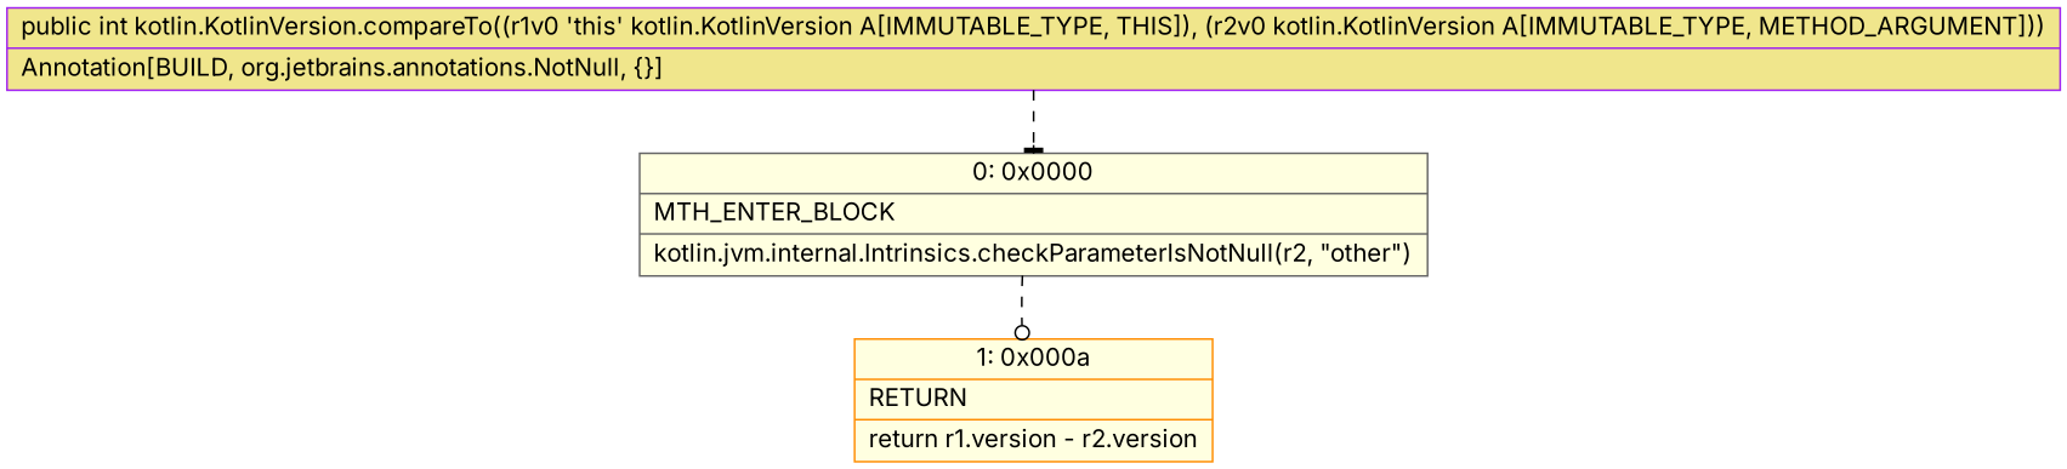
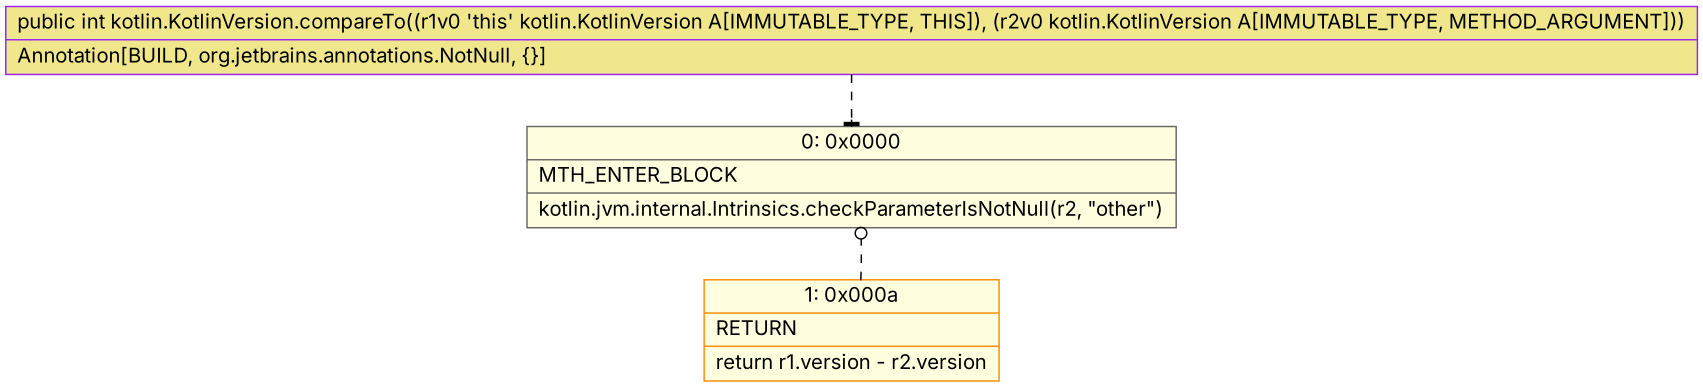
  digraph {
    fontname=Inter
    node [shape=record style=filled fillcolor=lightyellow fontname=Inter]
    edge [style=dashed fontname=Inter]
    n1 [label="{0\:\ 0x0000|MTH_ENTER_BLOCK\l|kotlin.jvm.internal.Intrinsics.checkParameterIsNotNull(r2, \"other\")\l}" color=gray40]
    n2 [label="{1\:\ 0x000a|RETURN\l|return r1.version \- r2.version\l}" color=darkorange]
    n3 [label="{public int kotlin.KotlinVersion.compareTo((r1v0 'this' kotlin.KotlinVersion A[IMMUTABLE_TYPE, THIS]), (r2v0 kotlin.KotlinVersion A[IMMUTABLE_TYPE, METHOD_ARGUMENT]))  | Annotation[BUILD, org.jetbrains.annotations.NotNull, \{\}]\l}" fillcolor=khaki color=purple]
-   n1 -> n2 [arrowhead=odot]
+   n2 -> n1 [arrowhead=odot]
    n3 -> n1 [arrowhead=tee]
  }
